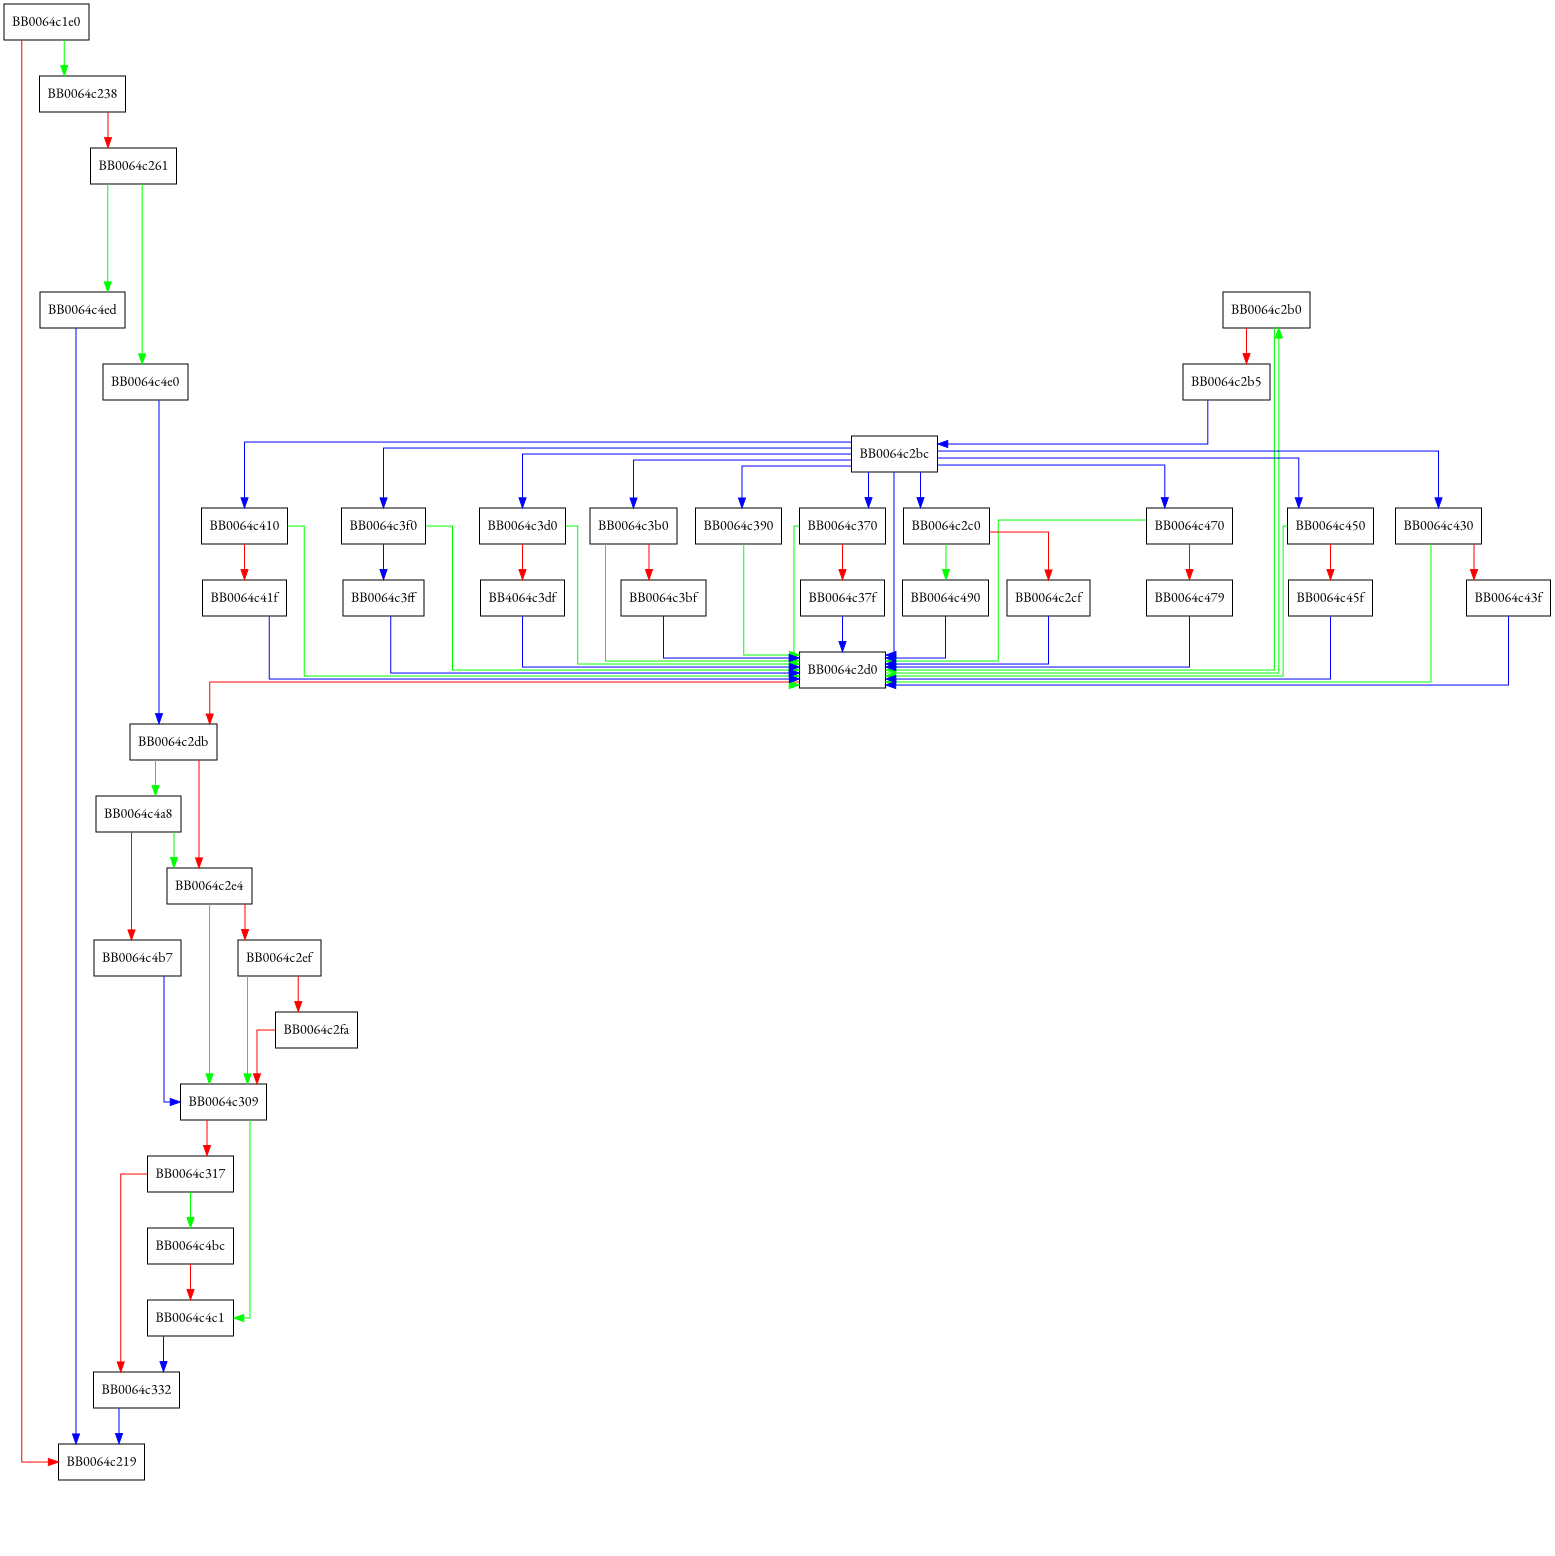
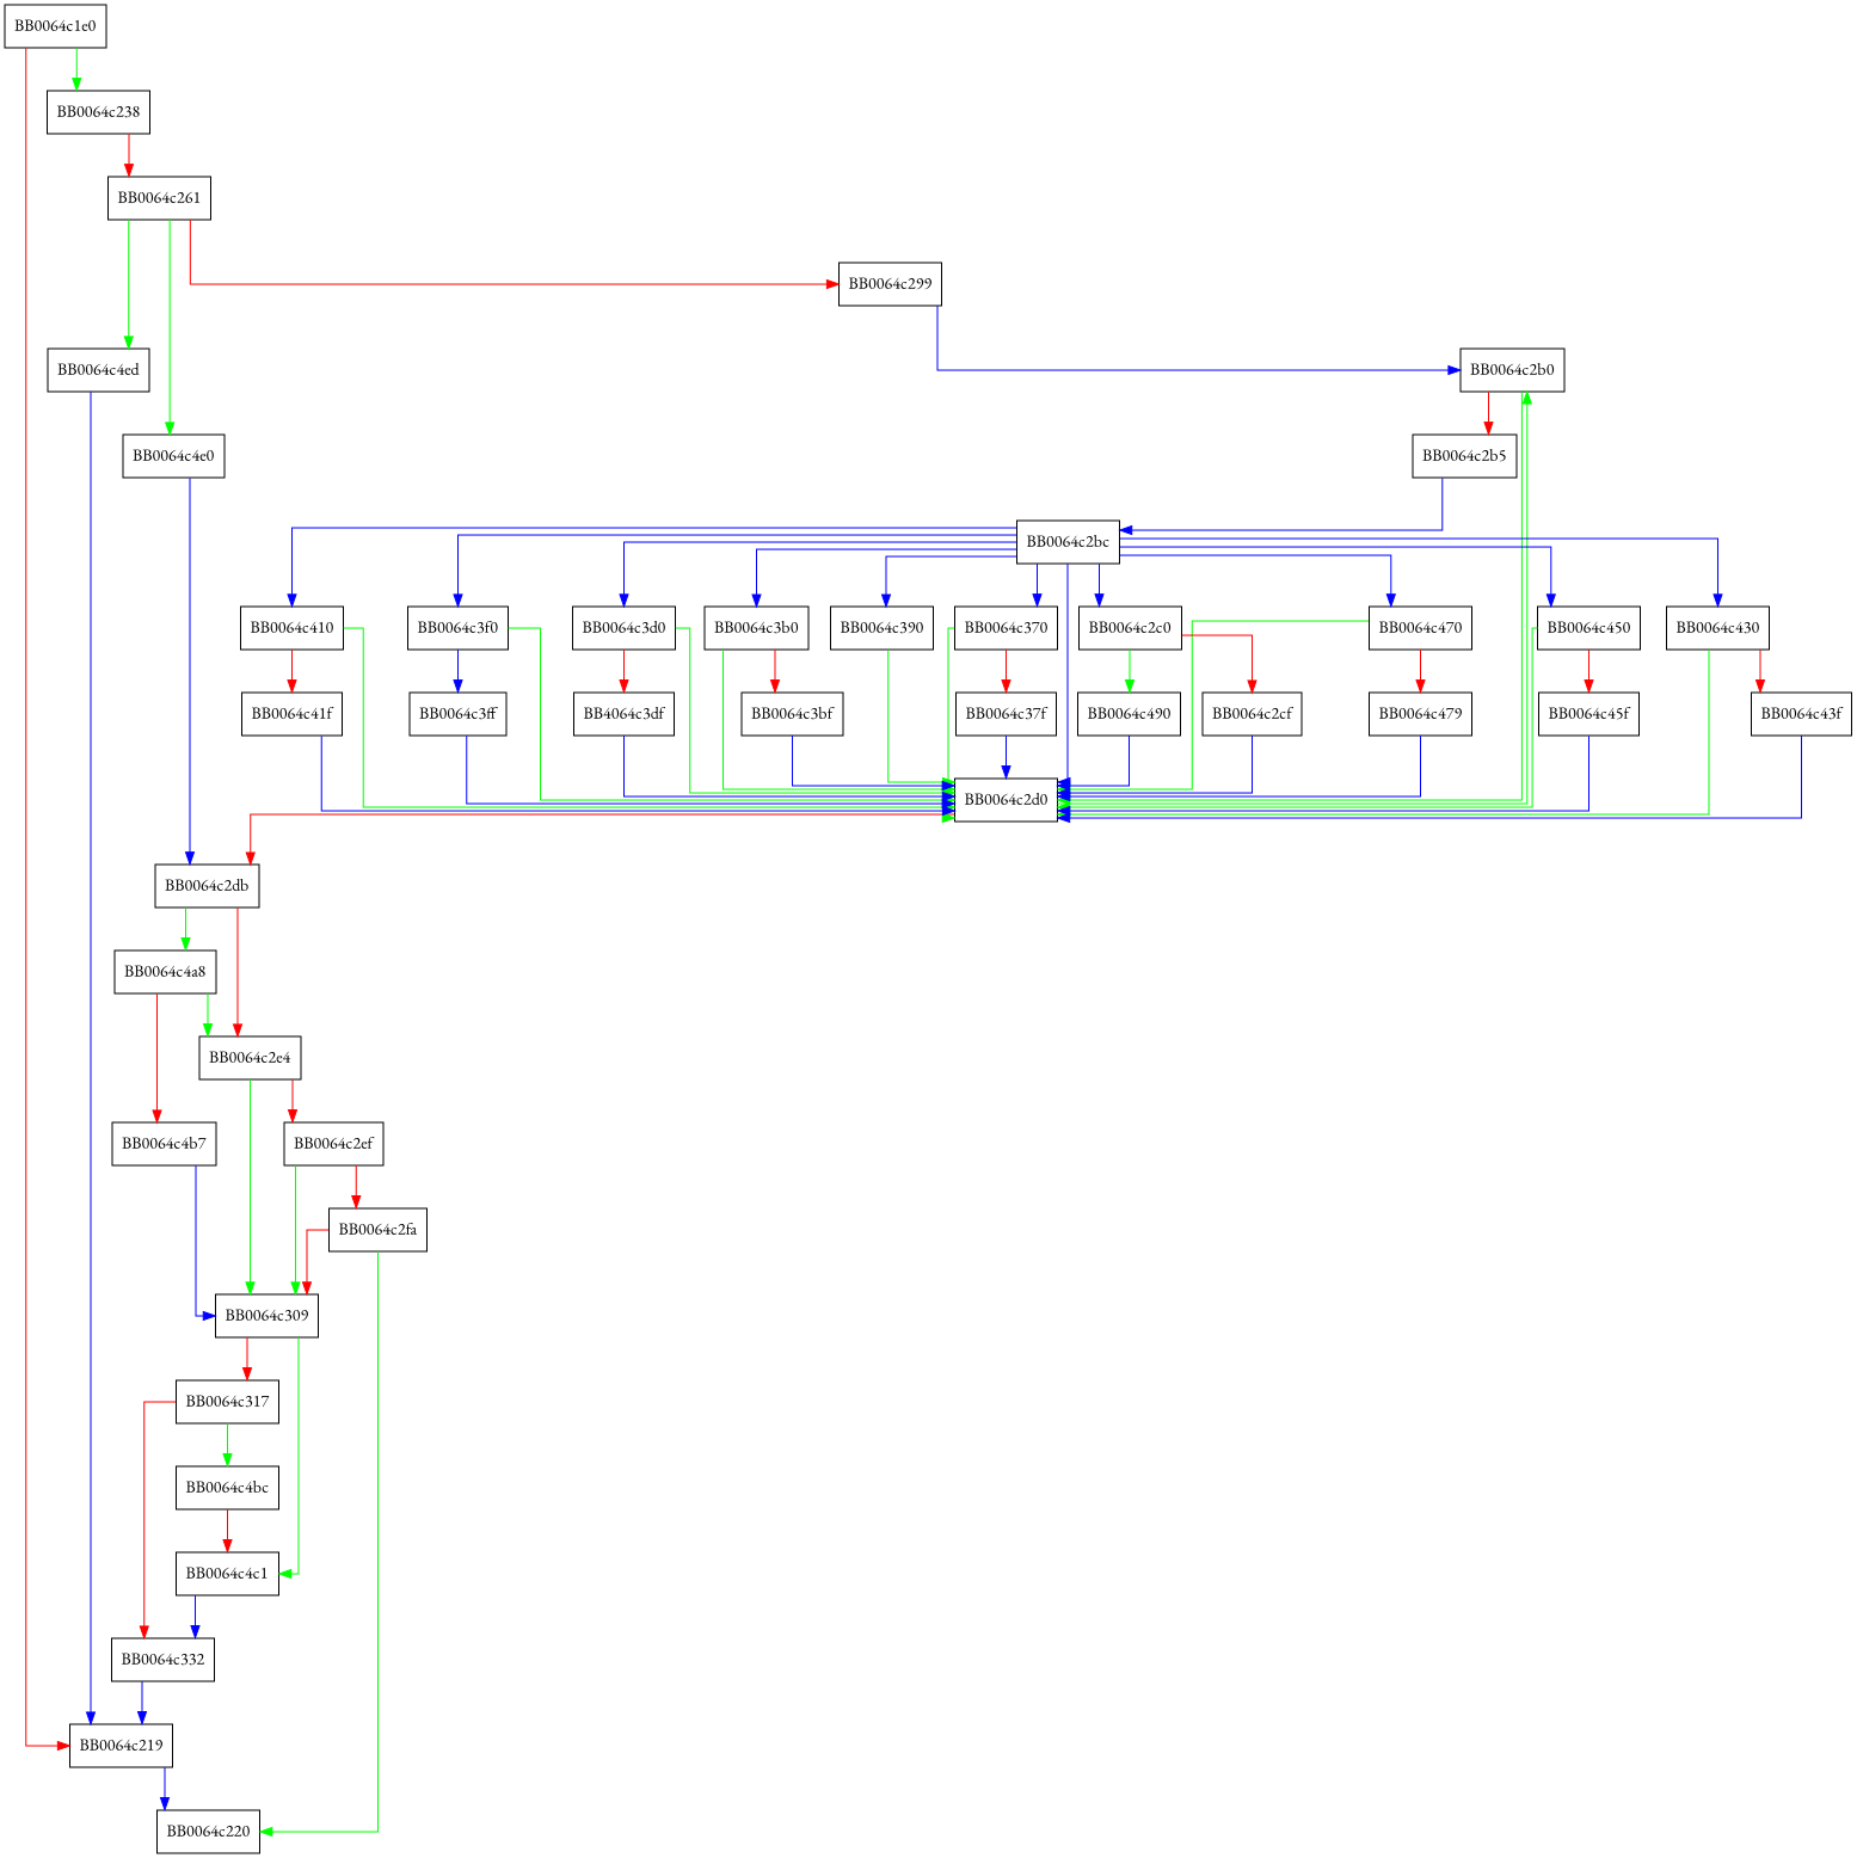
  digraph {
    fontname="EB Garamond"
    splines=ortho
    node [fontname="EB Garamond" shape=box]
    edge [color=blue fontname="EB Garamond"]
    BB0064c1e0
    BB0064c238
    BB0064c219
    BB0064c261
+   BB0064c220
    BB0064c4ed
    BB0064c4e0
+   BB0064c299
    BB0064c2db
    BB0064c2b0
    BB0064c4a8
    BB0064c2e4
    BB0064c2d0
    BB0064c2b5
    BB0064c2bc
    BB0064c470
    BB0064c450
    BB0064c430
    BB0064c410
    BB0064c3f0
    BB0064c3d0
    BB0064c3b0
    BB0064c390
    BB0064c370
    BB0064c2c0
    BB0064c479
    BB0064c45f
    BB0064c43f
    BB0064c41f
    BB0064c3ff
    n31 [label=BB4064c3df]
    BB0064c3bf
    BB0064c37f
    BB0064c490
    BB0064c2cf
    BB0064c4b7
    BB0064c309
    BB0064c2ef
    BB0064c4c1
    BB0064c317
    BB0064c2fa
    BB0064c332
    BB0064c4bc
    BB0064c1e0 -> BB0064c238 [color=green]
    BB0064c1e0 -> BB0064c219 [color=red]
    BB0064c238 -> BB0064c261 [color=red]
+   BB0064c219 -> BB0064c220
    BB0064c261 -> BB0064c4ed [color=green]
    BB0064c261 -> BB0064c4e0 [color=green]
+   BB0064c261 -> BB0064c299 [color=red]
    BB0064c4ed -> BB0064c219
    BB0064c4e0 -> BB0064c2db
+   BB0064c299 -> BB0064c2b0
    BB0064c2db -> BB0064c4a8 [color=green]
    BB0064c2db -> BB0064c2e4 [color=red]
    BB0064c2b0 -> BB0064c2d0 [color=green]
    BB0064c2b0 -> BB0064c2b5 [color=red]
    BB0064c4a8 -> BB0064c2e4 [color=green]
    BB0064c4a8 -> BB0064c4b7 [color=red]
    BB0064c2e4 -> BB0064c309 [color=green]
    BB0064c2e4 -> BB0064c2ef [color=red]
    BB0064c2d0 -> BB0064c2db [color=red]
    BB0064c2d0 -> BB0064c2b0 [color=green]
    BB0064c2b5 -> BB0064c2bc
    BB0064c2bc -> BB0064c2d0
    BB0064c2bc -> BB0064c470
    BB0064c2bc -> BB0064c450
    BB0064c2bc -> BB0064c430
    BB0064c2bc -> BB0064c410
    BB0064c2bc -> BB0064c3f0
    BB0064c2bc -> BB0064c3d0
    BB0064c2bc -> BB0064c3b0
    BB0064c2bc -> BB0064c390
    BB0064c2bc -> BB0064c370
    BB0064c2bc -> BB0064c2c0
    BB0064c470 -> BB0064c2d0 [color=green]
    BB0064c470 -> BB0064c479 [color=red]
    BB0064c450 -> BB0064c2d0 [color=green]
    BB0064c450 -> BB0064c45f [color=red]
    BB0064c430 -> BB0064c2d0 [color=green]
    BB0064c430 -> BB0064c43f [color=red]
    BB0064c410 -> BB0064c2d0 [color=green]
    BB0064c410 -> BB0064c41f [color=red]
    BB0064c3f0 -> BB0064c2d0 [color=green]
    BB0064c3f0 -> BB0064c3ff
    BB0064c3d0 -> BB0064c2d0 [color=green]
    BB0064c3d0 -> n31 [color=red]
    BB0064c3b0 -> BB0064c2d0 [color=green]
    BB0064c3b0 -> BB0064c3bf [color=red]
    BB0064c390 -> BB0064c2d0 [color=green]
    BB0064c370 -> BB0064c2d0 [color=green]
    BB0064c370 -> BB0064c37f [color=red]
    BB0064c2c0 -> BB0064c490 [color=green]
    BB0064c2c0 -> BB0064c2cf [color=red]
    BB0064c479 -> BB0064c2d0
    BB0064c45f -> BB0064c2d0
    BB0064c43f -> BB0064c2d0
    BB0064c41f -> BB0064c2d0
    BB0064c3ff -> BB0064c2d0
    n31 -> BB0064c2d0
    BB0064c3bf -> BB0064c2d0
    BB0064c37f -> BB0064c2d0
    BB0064c490 -> BB0064c2d0
    BB0064c2cf -> BB0064c2d0
    BB0064c4b7 -> BB0064c309
    BB0064c309 -> BB0064c4c1 [color=green]
    BB0064c309 -> BB0064c317 [color=red]
    BB0064c2ef -> BB0064c309 [color=green]
    BB0064c2ef -> BB0064c2fa [color=red]
    BB0064c4c1 -> BB0064c332
    BB0064c317 -> BB0064c332 [color=red]
    BB0064c317 -> BB0064c4bc [color=green]
+   BB0064c2fa -> BB0064c220 [color=green]
    BB0064c2fa -> BB0064c309 [color=red]
    BB0064c332 -> BB0064c219
    BB0064c4bc -> BB0064c4c1 [color=red]
  }
